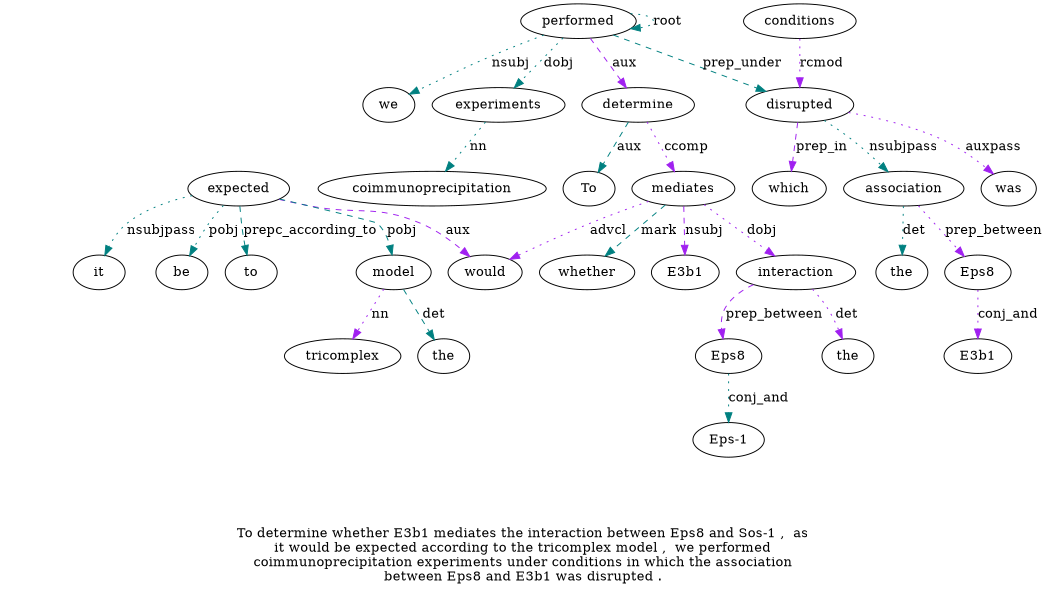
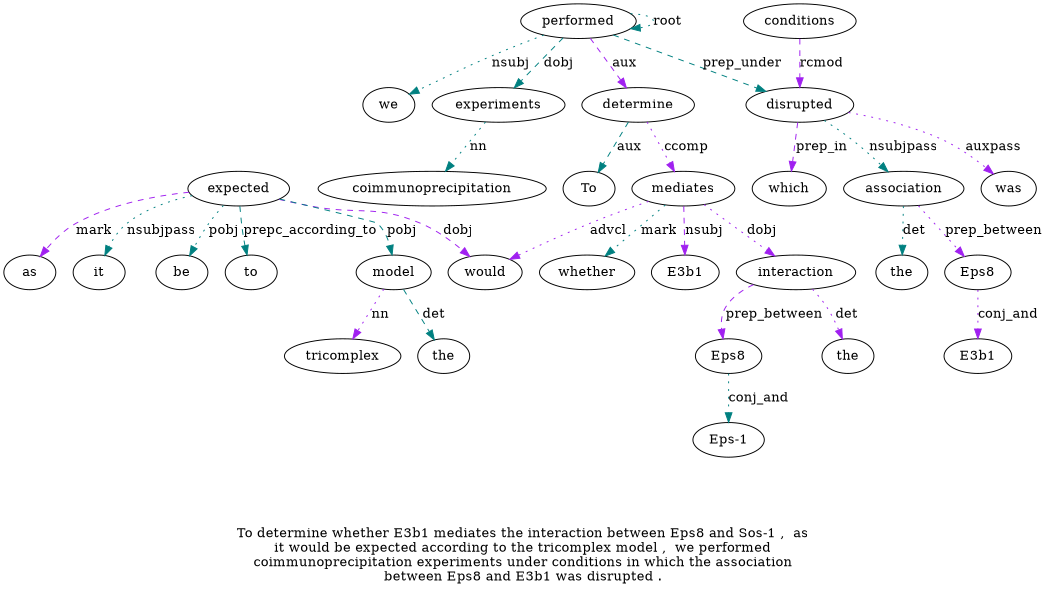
  digraph {
    label="To determine whether E3b1 mediates the interaction between Eps8 and Sos-1 ,  as\nit would be expected according to the tricomplex model ,  we performed\ncoimmunoprecipitation experiments under conditions in which the association\nbetween Eps8 and E3b1 was disrupted ."
    node [fillcolor=white style=filled]
    edge [color=teal style=dotted]
    n1 [label=determine]
    n2 [label=To]
    n3 [label=mediates]
    n4 [label=whether]
    n5 [label=E3b1]
    n6 [label=interaction]
    n7 [label=would]
    n8 [label=performed]
    n9 [label=we]
    n10 [label=experiments]
    n11 [label=disrupted]
    n12 [label=coimmunoprecipitation]
    n13 [label=conditions]
    n14 [label=the]
    n15 [label=Eps8]
    n16 [label=expected]
+   n17 [label=as]
    n18 [label=it]
    n19 [label=be]
    n20 [label=to]
    n21 [label=model]
    n22 [label="Eps-1"]
    n23 [label=the]
    n24 [label=tricomplex]
    n25 [label=which]
    n26 [label=association]
    n27 [label=was]
    n28 [label=the]
    n29 [label=Eps8]
    n30 [label=E3b1]
    n1 -> n2 [label=aux style=dashed]
    n1 -> n3 [color=purple label=ccomp]
-   n3 -> n4 [label=mark style=dashed]
+   n3 -> n4 [label=mark]
    n3 -> n5 [color=purple label=nsubj style=dashed]
    n3 -> n6 [color=purple label=dobj]
    n3 -> n7 [color=purple label=advcl]
    n6 -> n14 [color=purple label=det]
    n6 -> n15 [color=purple label=prep_between style=dashed]
    n8 -> n1 [color=purple label=aux style=dashed]
    n8 -> n8 [label=root]
    n8 -> n9 [label=nsubj]
-   n8 -> n10 [label=dobj]
+   n8 -> n10 [label=dobj style=dashed]
    n8 -> n11 [label=prep_under style=dashed]
    n10 -> n12 [label=nn]
    n11 -> n25 [color=purple label=prep_in style=dashed]
    n11 -> n26 [label=nsubjpass]
    n11 -> n27 [color=purple label=auxpass]
-   n13 -> n11 [color=purple label=rcmod]
+   n13 -> n11 [color=purple label=rcmod style=dashed]
    n15 -> n22 [label=conj_and]
-   n16 -> n7 [color=purple label=aux style=dashed]
+   n16 -> n7 [color=purple label=dobj style=dashed]
+   n16 -> n17 [color=purple label=mark style=dashed]
    n16 -> n18 [label=nsubjpass]
    n16 -> n19 [label=pobj]
    n16 -> n20 [label=prepc_according_to style=dashed]
    n16 -> n21 [label=pobj style=dashed]
    n21 -> n23 [label=det style=dashed]
    n21 -> n24 [color=purple label=nn]
    n26 -> n28 [label=det]
    n26 -> n29 [color=purple label=prep_between]
    n29 -> n30 [color=purple label=conj_and]
  }
